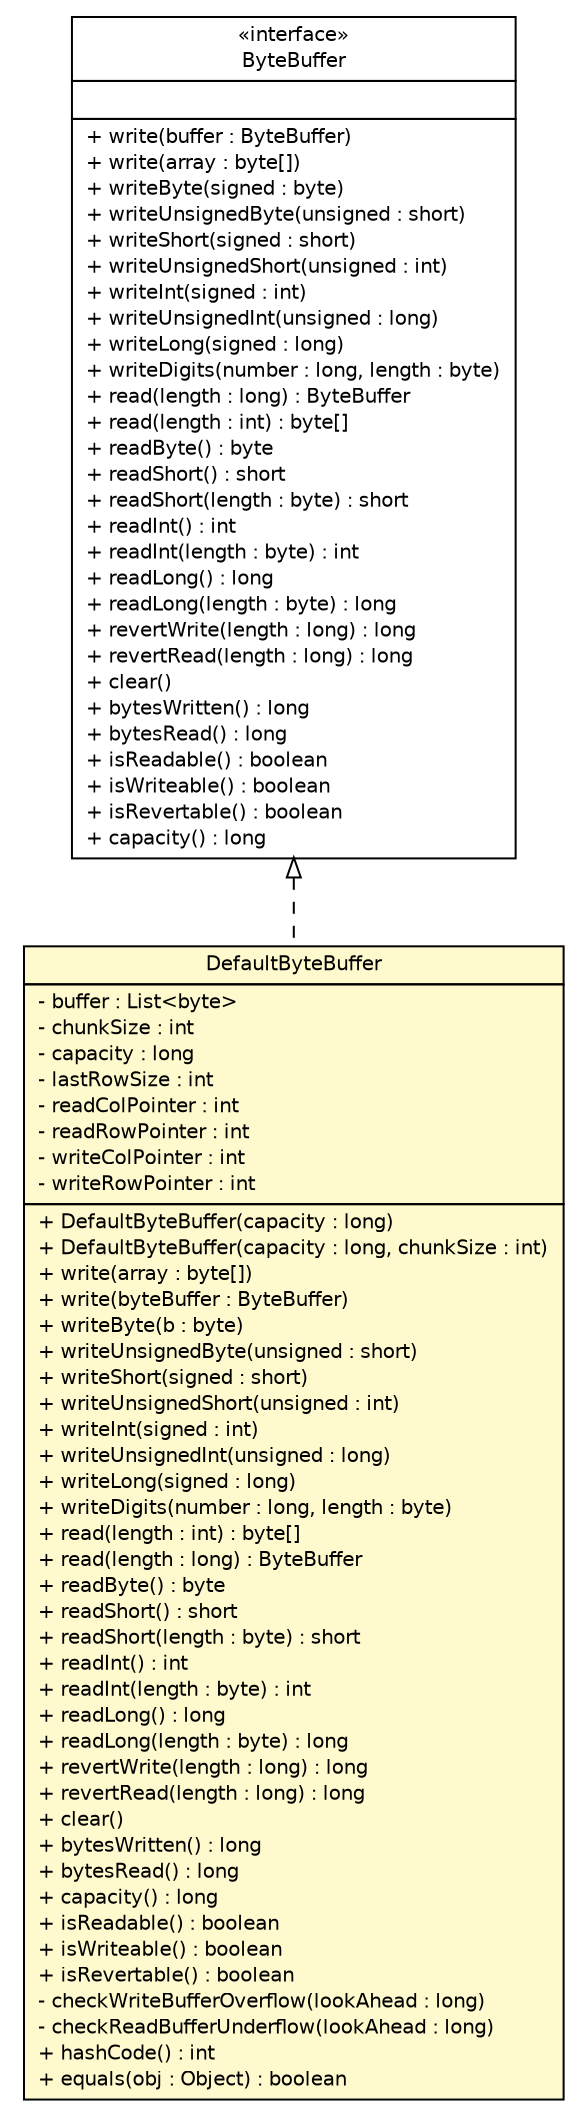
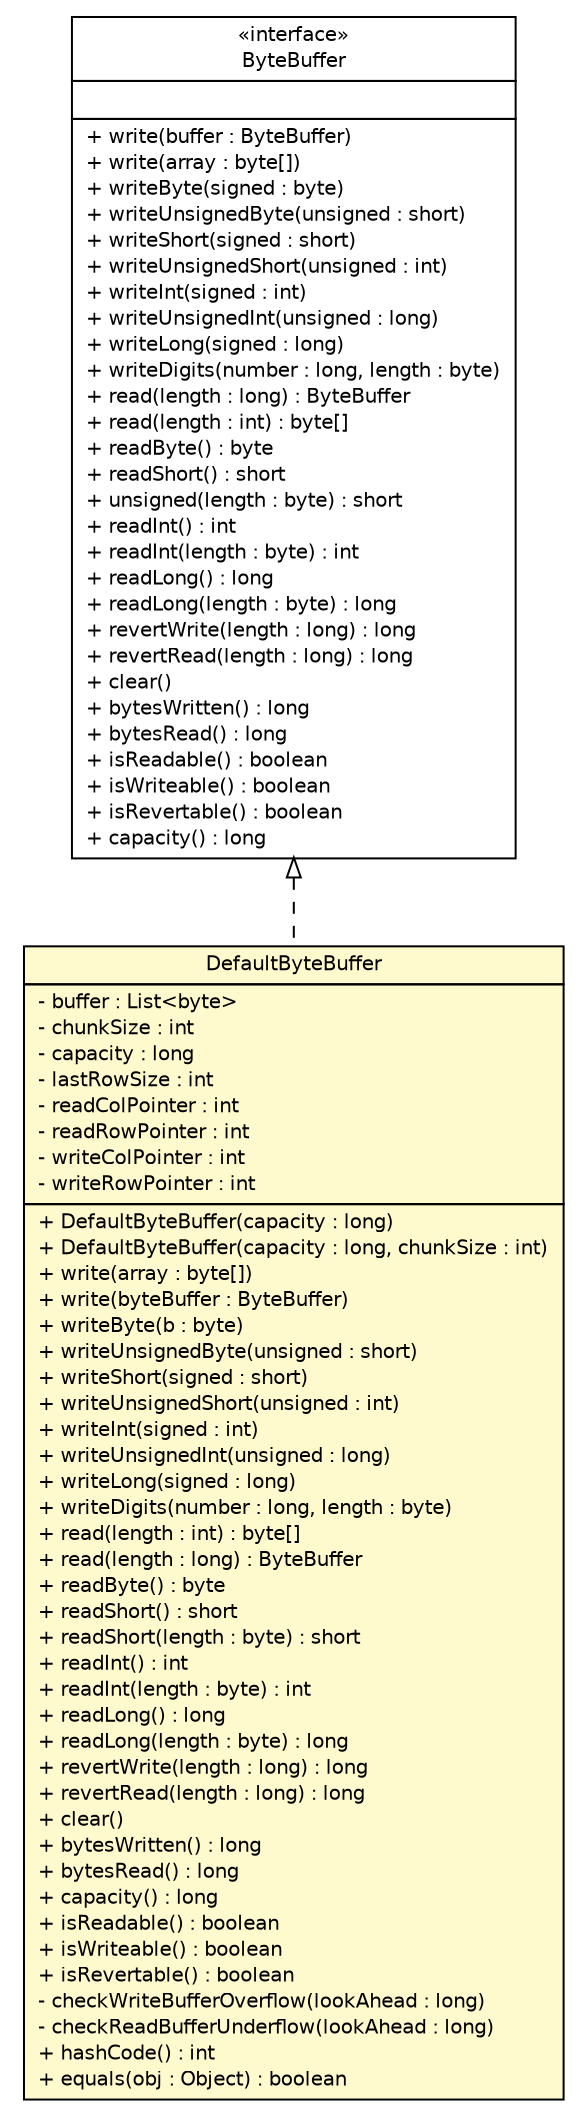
  digraph {
    nodesep=0.25
    ranksep=0.5
    node [fontcolor=black fontname=Helvetica fontsize=10.0 shape=plaintext]
-   n1 [label=<<table title="de.hsbremen.tc.tnc.message.util.ByteBuffer" border="0" cellborder="1" cellspacing="0" cellpadding="2" port="p" href="./ByteBuffer.html"> 		<tr><td><table border="0" cellspacing="0" cellpadding="1"> <tr><td align="center" balign="center"> &#171;interface&#187; </td></tr> <tr><td align="center" balign="center"> ByteBuffer </td></tr> 		</table></td></tr> 		<tr><td><table border="0" cellspacing="0" cellpadding="1"> <tr><td align="left" balign="left">  </td></tr> 		</table></td></tr> 		<tr><td><table border="0" cellspacing="0" cellpadding="1"> <tr><td align="left" balign="left"> + write(buffer : ByteBuffer) </td></tr> <tr><td align="left" balign="left"> + write(array : byte[]) </td></tr> <tr><td align="left" balign="left"> + writeByte(signed : byte) </td></tr> <tr><td align="left" balign="left"> + writeUnsignedByte(unsigned : short) </td></tr> <tr><td align="left" balign="left"> + writeShort(signed : short) </td></tr> <tr><td align="left" balign="left"> + writeUnsignedShort(unsigned : int) </td></tr> <tr><td align="left" balign="left"> + writeInt(signed : int) </td></tr> <tr><td align="left" balign="left"> + writeUnsignedInt(unsigned : long) </td></tr> <tr><td align="left" balign="left"> + writeLong(signed : long) </td></tr> <tr><td align="left" balign="left"> + writeDigits(number : long, length : byte) </td></tr> <tr><td align="left" balign="left"> + read(length : long) : ByteBuffer </td></tr> <tr><td align="left" balign="left"> + read(length : int) : byte[] </td></tr> <tr><td align="left" balign="left"> + readByte() : byte </td></tr> <tr><td align="left" balign="left"> + readShort() : short </td></tr> <tr><td align="left" balign="left"> + readShort(length : byte) : short </td></tr> <tr><td align="left" balign="left"> + readInt() : int </td></tr> <tr><td align="left" balign="left"> + readInt(length : byte) : int </td></tr> <tr><td align="left" balign="left"> + readLong() : long </td></tr> <tr><td align="left" balign="left"> + readLong(length : byte) : long </td></tr> <tr><td align="left" balign="left"> + revertWrite(length : long) : long </td></tr> <tr><td align="left" balign="left"> + revertRead(length : long) : long </td></tr> <tr><td align="left" balign="left"> + clear() </td></tr> <tr><td align="left" balign="left"> + bytesWritten() : long </td></tr> <tr><td align="left" balign="left"> + bytesRead() : long </td></tr> <tr><td align="left" balign="left"> + isReadable() : boolean </td></tr> <tr><td align="left" balign="left"> + isWriteable() : boolean </td></tr> <tr><td align="left" balign="left"> + isRevertable() : boolean </td></tr> <tr><td align="left" balign="left"> + capacity() : long </td></tr> 		</table></td></tr> 		</table>>]
+   n1 [label=<<table title="de.hsbremen.tc.tnc.message.util.ByteBuffer" border="0" cellborder="1" cellspacing="0" cellpadding="2" port="p" href="./ByteBuffer.html"> 		<tr><td><table border="0" cellspacing="0" cellpadding="1"> <tr><td align="center" balign="center"> &#171;interface&#187; </td></tr> <tr><td align="center" balign="center"> ByteBuffer </td></tr> 		</table></td></tr> 		<tr><td><table border="0" cellspacing="0" cellpadding="1"> <tr><td align="left" balign="left">  </td></tr> 		</table></td></tr> 		<tr><td><table border="0" cellspacing="0" cellpadding="1"> <tr><td align="left" balign="left"> + write(buffer : ByteBuffer) </td></tr> <tr><td align="left" balign="left"> + write(array : byte[]) </td></tr> <tr><td align="left" balign="left"> + writeByte(signed : byte) </td></tr> <tr><td align="left" balign="left"> + writeUnsignedByte(unsigned : short) </td></tr> <tr><td align="left" balign="left"> + writeShort(signed : short) </td></tr> <tr><td align="left" balign="left"> + writeUnsignedShort(unsigned : int) </td></tr> <tr><td align="left" balign="left"> + writeInt(signed : int) </td></tr> <tr><td align="left" balign="left"> + writeUnsignedInt(unsigned : long) </td></tr> <tr><td align="left" balign="left"> + writeLong(signed : long) </td></tr> <tr><td align="left" balign="left"> + writeDigits(number : long, length : byte) </td></tr> <tr><td align="left" balign="left"> + read(length : long) : ByteBuffer </td></tr> <tr><td align="left" balign="left"> + read(length : int) : byte[] </td></tr> <tr><td align="left" balign="left"> + readByte() : byte </td></tr> <tr><td align="left" balign="left"> + readShort() : short </td></tr> <tr><td align="left" balign="left"> + unsigned(length : byte) : short </td></tr> <tr><td align="left" balign="left"> + readInt() : int </td></tr> <tr><td align="left" balign="left"> + readInt(length : byte) : int </td></tr> <tr><td align="left" balign="left"> + readLong() : long </td></tr> <tr><td align="left" balign="left"> + readLong(length : byte) : long </td></tr> <tr><td align="left" balign="left"> + revertWrite(length : long) : long </td></tr> <tr><td align="left" balign="left"> + revertRead(length : long) : long </td></tr> <tr><td align="left" balign="left"> + clear() </td></tr> <tr><td align="left" balign="left"> + bytesWritten() : long </td></tr> <tr><td align="left" balign="left"> + bytesRead() : long </td></tr> <tr><td align="left" balign="left"> + isReadable() : boolean </td></tr> <tr><td align="left" balign="left"> + isWriteable() : boolean </td></tr> <tr><td align="left" balign="left"> + isRevertable() : boolean </td></tr> <tr><td align="left" balign="left"> + capacity() : long </td></tr> 		</table></td></tr> 		</table>>]
    n2 [label=<<table title="de.hsbremen.tc.tnc.message.util.DefaultByteBuffer" border="0" cellborder="1" cellspacing="0" cellpadding="2" port="p" bgcolor="lemonChiffon" href="./DefaultByteBuffer.html"> 		<tr><td><table border="0" cellspacing="0" cellpadding="1"> <tr><td align="center" balign="center"> DefaultByteBuffer </td></tr> 		</table></td></tr> 		<tr><td><table border="0" cellspacing="0" cellpadding="1"> <tr><td align="left" balign="left"> - buffer : List&lt;byte&gt; </td></tr> <tr><td align="left" balign="left"> - chunkSize : int </td></tr> <tr><td align="left" balign="left"> - capacity : long </td></tr> <tr><td align="left" balign="left"> - lastRowSize : int </td></tr> <tr><td align="left" balign="left"> - readColPointer : int </td></tr> <tr><td align="left" balign="left"> - readRowPointer : int </td></tr> <tr><td align="left" balign="left"> - writeColPointer : int </td></tr> <tr><td align="left" balign="left"> - writeRowPointer : int </td></tr> 		</table></td></tr> 		<tr><td><table border="0" cellspacing="0" cellpadding="1"> <tr><td align="left" balign="left"> + DefaultByteBuffer(capacity : long) </td></tr> <tr><td align="left" balign="left"> + DefaultByteBuffer(capacity : long, chunkSize : int) </td></tr> <tr><td align="left" balign="left"> + write(array : byte[]) </td></tr> <tr><td align="left" balign="left"> + write(byteBuffer : ByteBuffer) </td></tr> <tr><td align="left" balign="left"> + writeByte(b : byte) </td></tr> <tr><td align="left" balign="left"> + writeUnsignedByte(unsigned : short) </td></tr> <tr><td align="left" balign="left"> + writeShort(signed : short) </td></tr> <tr><td align="left" balign="left"> + writeUnsignedShort(unsigned : int) </td></tr> <tr><td align="left" balign="left"> + writeInt(signed : int) </td></tr> <tr><td align="left" balign="left"> + writeUnsignedInt(unsigned : long) </td></tr> <tr><td align="left" balign="left"> + writeLong(signed : long) </td></tr> <tr><td align="left" balign="left"> + writeDigits(number : long, length : byte) </td></tr> <tr><td align="left" balign="left"> + read(length : int) : byte[] </td></tr> <tr><td align="left" balign="left"> + read(length : long) : ByteBuffer </td></tr> <tr><td align="left" balign="left"> + readByte() : byte </td></tr> <tr><td align="left" balign="left"> + readShort() : short </td></tr> <tr><td align="left" balign="left"> + readShort(length : byte) : short </td></tr> <tr><td align="left" balign="left"> + readInt() : int </td></tr> <tr><td align="left" balign="left"> + readInt(length : byte) : int </td></tr> <tr><td align="left" balign="left"> + readLong() : long </td></tr> <tr><td align="left" balign="left"> + readLong(length : byte) : long </td></tr> <tr><td align="left" balign="left"> + revertWrite(length : long) : long </td></tr> <tr><td align="left" balign="left"> + revertRead(length : long) : long </td></tr> <tr><td align="left" balign="left"> + clear() </td></tr> <tr><td align="left" balign="left"> + bytesWritten() : long </td></tr> <tr><td align="left" balign="left"> + bytesRead() : long </td></tr> <tr><td align="left" balign="left"> + capacity() : long </td></tr> <tr><td align="left" balign="left"> + isReadable() : boolean </td></tr> <tr><td align="left" balign="left"> + isWriteable() : boolean </td></tr> <tr><td align="left" balign="left"> + isRevertable() : boolean </td></tr> <tr><td align="left" balign="left"> - checkWriteBufferOverflow(lookAhead : long) </td></tr> <tr><td align="left" balign="left"> - checkReadBufferUnderflow(lookAhead : long) </td></tr> <tr><td align="left" balign="left"> + hashCode() : int </td></tr> <tr><td align="left" balign="left"> + equals(obj : Object) : boolean </td></tr> 		</table></td></tr> 		</table>>]
    n1 -> n2 [arrowtail=empty dir=back fontname=Helvetica fontsize=10 headport=p labelfontname=Helvetica labelfontsize=10 style=dashed tailport=p]
  }
